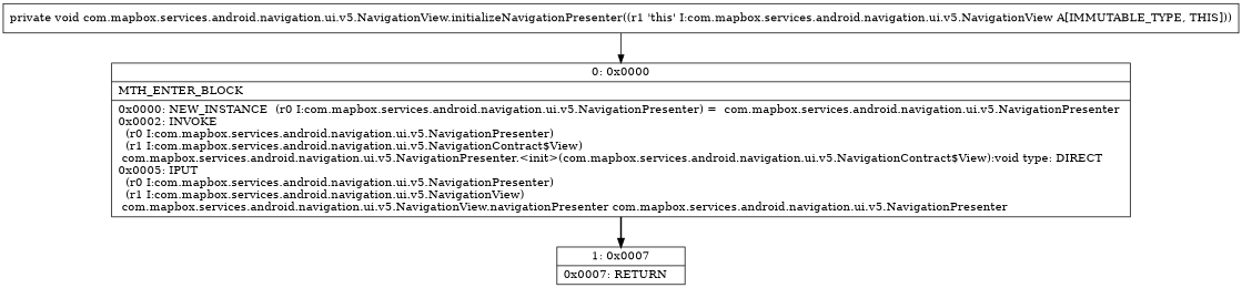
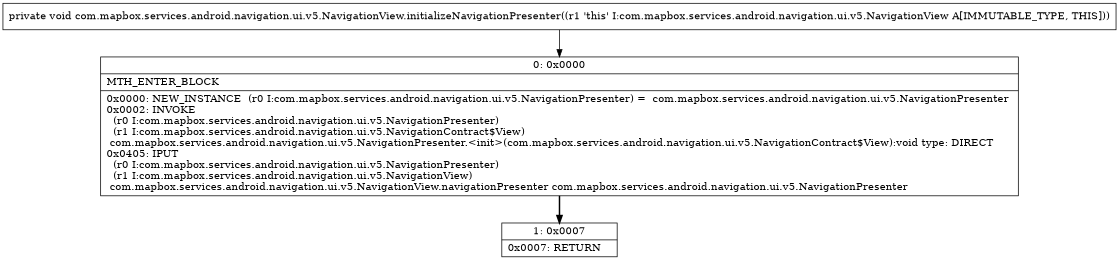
  digraph {
    node [shape=record]
-   n1 [label="{0\:\ 0x0000|MTH_ENTER_BLOCK\l|0x0000: NEW_INSTANCE  (r0 I:com.mapbox.services.android.navigation.ui.v5.NavigationPresenter) =  com.mapbox.services.android.navigation.ui.v5.NavigationPresenter \l0x0002: INVOKE  \l  (r0 I:com.mapbox.services.android.navigation.ui.v5.NavigationPresenter)\l  (r1 I:com.mapbox.services.android.navigation.ui.v5.NavigationContract$View)\l com.mapbox.services.android.navigation.ui.v5.NavigationPresenter.\<init\>(com.mapbox.services.android.navigation.ui.v5.NavigationContract$View):void type: DIRECT \l0x0005: IPUT  \l  (r0 I:com.mapbox.services.android.navigation.ui.v5.NavigationPresenter)\l  (r1 I:com.mapbox.services.android.navigation.ui.v5.NavigationView)\l com.mapbox.services.android.navigation.ui.v5.NavigationView.navigationPresenter com.mapbox.services.android.navigation.ui.v5.NavigationPresenter \l}"]
+   n1 [label="{0\:\ 0x0000|MTH_ENTER_BLOCK\l|0x0000: NEW_INSTANCE  (r0 I:com.mapbox.services.android.navigation.ui.v5.NavigationPresenter) =  com.mapbox.services.android.navigation.ui.v5.NavigationPresenter \l0x0002: INVOKE  \l  (r0 I:com.mapbox.services.android.navigation.ui.v5.NavigationPresenter)\l  (r1 I:com.mapbox.services.android.navigation.ui.v5.NavigationContract$View)\l com.mapbox.services.android.navigation.ui.v5.NavigationPresenter.\<init\>(com.mapbox.services.android.navigation.ui.v5.NavigationContract$View):void type: DIRECT \l0x0405: IPUT  \l  (r0 I:com.mapbox.services.android.navigation.ui.v5.NavigationPresenter)\l  (r1 I:com.mapbox.services.android.navigation.ui.v5.NavigationView)\l com.mapbox.services.android.navigation.ui.v5.NavigationView.navigationPresenter com.mapbox.services.android.navigation.ui.v5.NavigationPresenter \l}"]
    n2 [label="{1\:\ 0x0007|0x0007: RETURN   \l}"]
    n3 [label="{private void com.mapbox.services.android.navigation.ui.v5.NavigationView.initializeNavigationPresenter((r1 'this' I:com.mapbox.services.android.navigation.ui.v5.NavigationView A[IMMUTABLE_TYPE, THIS])) }"]
    n1 -> n2 [style=bold]
    n3 -> n1 [style=solid]
  }
